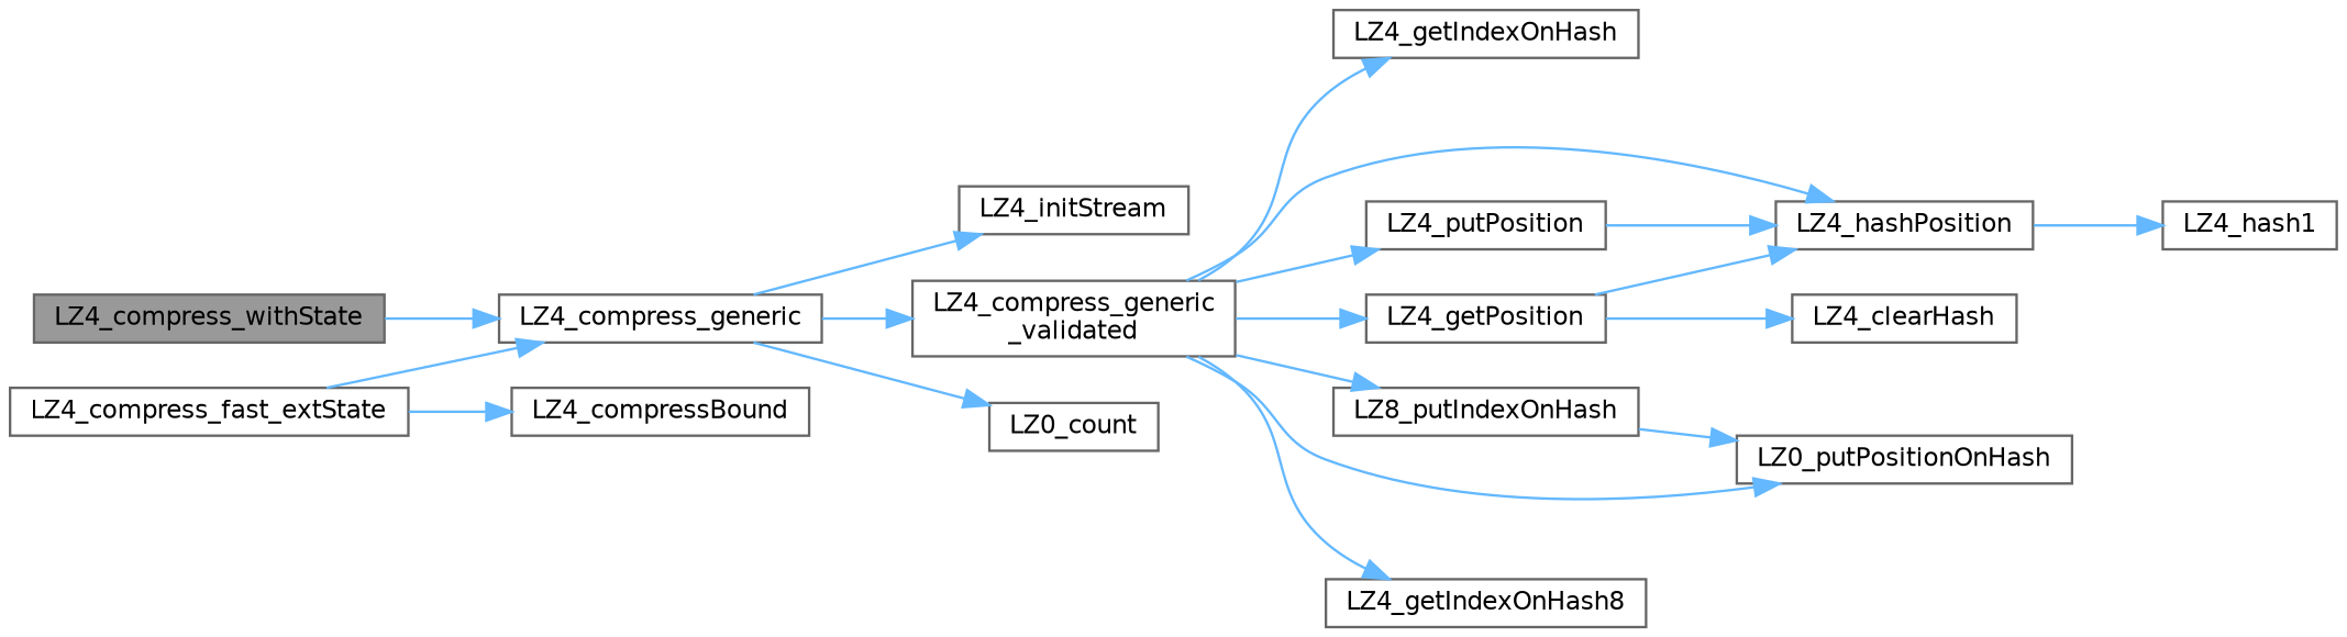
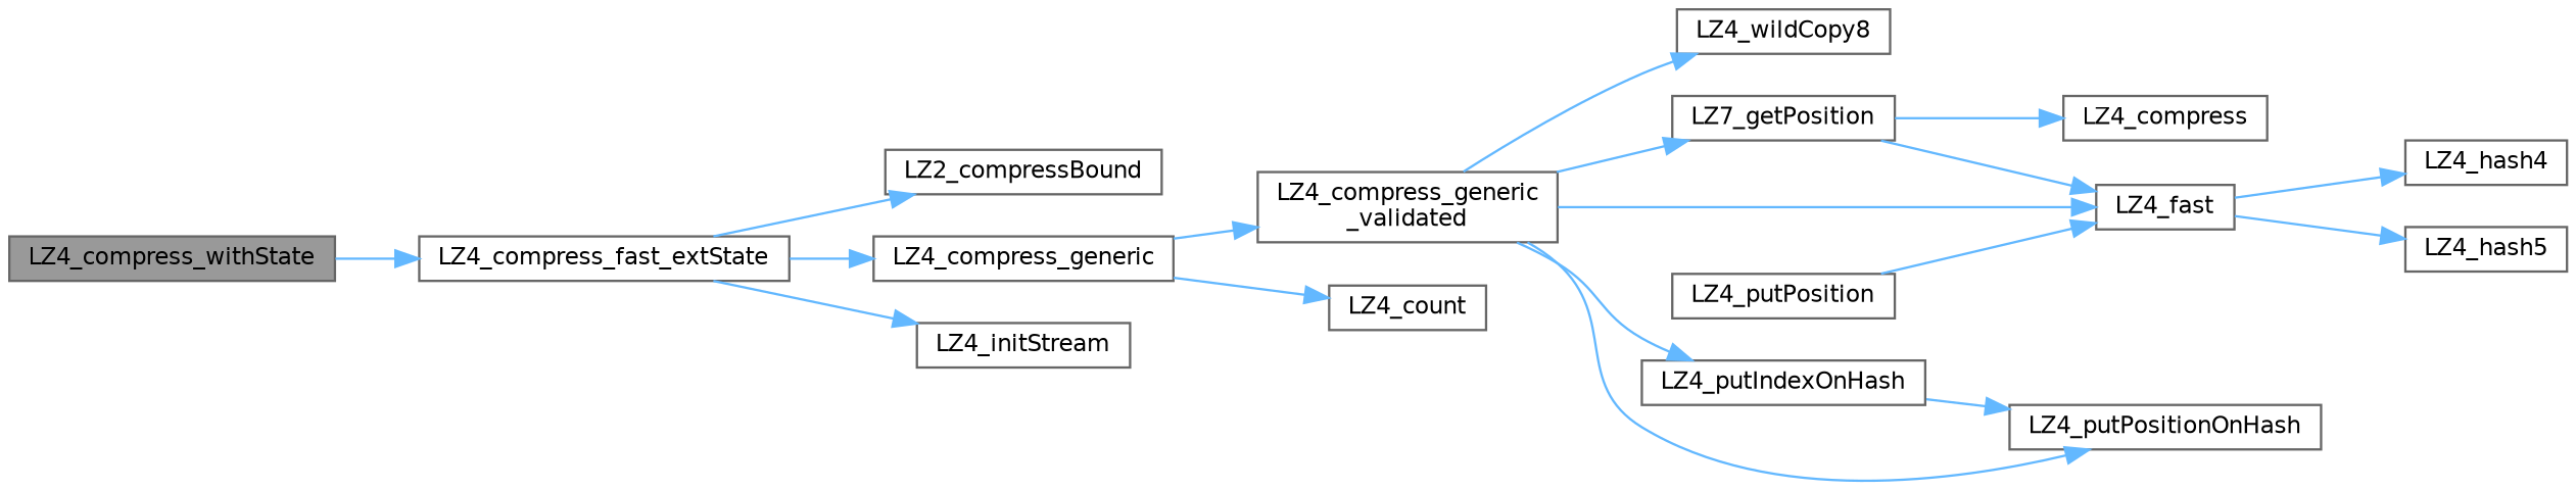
  digraph {
    rankdir=LR
    node [color=grey40 fillcolor=white fontname=Helvetica fontsize=10 shape=box style=filled]
    edge [color=steelblue1 fontname=Helvetica fontsize=10 labelfontname=Helvetica labelfontsize=10 style=solid]
    n1 [color=gray40 fillcolor=grey60 fontcolor=black height=0.2 label=LZ4_compress_withState width=0.4]
    n2 [height=0.2 label=LZ4_compress_fast_extState width=0.4]
-   n3 [height=0.2 label=LZ4_compressBound width=0.4]
+   n3 [height=0.2 label=LZ2_compressBound width=0.4]
    n4 [height=0.2 label=LZ4_compress_generic width=0.4]
    n5 [height=0.2 label=LZ4_initStream width=0.4]
    n6 [height=0.2 label="LZ4_compress_generic\l_validated" width=0.4]
-   n7 [height=0.2 label=LZ0_count width=0.4]
-   n8 [height=0.2 label=LZ4_getIndexOnHash width=0.4]
-   n9 [height=0.2 label=LZ4_getPosition width=0.4]
-   n10 [height=0.2 label=LZ4_hashPosition width=0.4]
-   n11 [height=0.2 label=LZ8_putIndexOnHash width=0.4]
+   n7 [height=0.2 label=LZ4_count width=0.4]
+   n9 [height=0.2 label=LZ7_getPosition width=0.4]
+   n10 [height=0.2 label=LZ4_fast width=0.4]
+   n11 [height=0.2 label=LZ4_putIndexOnHash width=0.4]
    n12 [height=0.2 label=LZ4_putPosition width=0.4]
-   n13 [height=0.2 label=LZ0_putPositionOnHash width=0.4]
-   n14 [height=0.2 label=LZ4_getIndexOnHash8 width=0.4]
-   n15 [height=0.2 label=LZ4_clearHash width=0.4]
-   n16 [height=0.2 label=LZ4_hash1 width=0.4]
-   n1 -> n4
+   n13 [height=0.2 label=LZ4_putPositionOnHash width=0.4]
+   n14 [height=0.2 label=LZ4_wildCopy8 width=0.4]
+   n15 [height=0.2 label=LZ4_compress width=0.4]
+   n16 [height=0.2 label=LZ4_hash4 width=0.4]
+   n17 [height=0.2 label=LZ4_hash5 width=0.4]
+   n1 -> n2
    n2 -> n3
    n2 -> n4
-   n4 -> n5
+   n2 -> n5
    n4 -> n6
    n4 -> n7
-   n6 -> n8
    n6 -> n9
    n6 -> n10
    n6 -> n11
-   n6 -> n12
    n6 -> n13
    n6 -> n14
    n9 -> n10
    n9 -> n15
    n10 -> n16
+   n10 -> n17
    n11 -> n13
    n12 -> n10
  }
